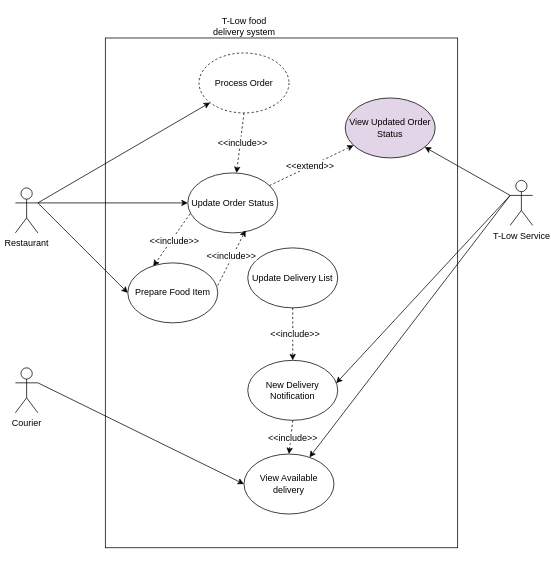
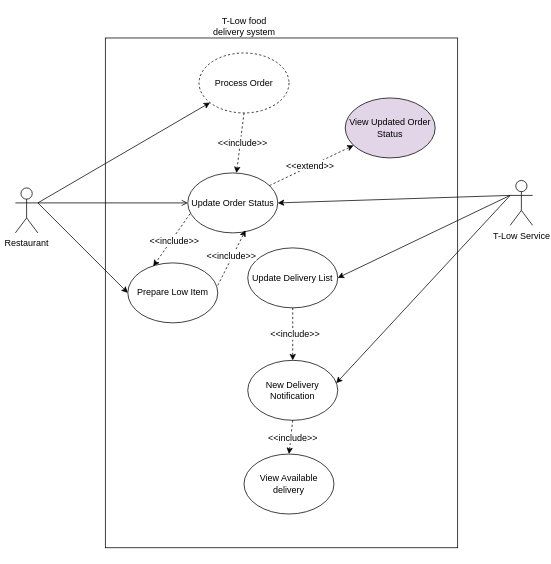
  <mxCell id="0" />
  <mxCell id="1" parent="0" />
  <mxCell id="2" value="" style="rounded=0;whiteSpace=wrap;html=1;" parent="1" vertex="1"><mxGeometry x="140" y="50" width="470" height="680" as="geometry" /></mxCell>
  <mxCell id="3" value="T-Low food&lt;br style=&quot;font-size: 12px&quot;&gt;delivery system" style="text;html=1;strokeColor=none;fillColor=none;align=center;verticalAlign=middle;whiteSpace=wrap;rounded=0;fontSize=12;" parent="1" vertex="1"><mxGeometry x="277.5" y="20" width="95" height="30" as="geometry" /></mxCell>
  <mxCell id="4" value="Restaurant" style="shape=umlActor;verticalLabelPosition=bottom;verticalAlign=top;html=1;outlineConnect=0;" parent="1" vertex="1"><mxGeometry x="20" y="250" width="30" height="60" as="geometry" /></mxCell>
- <mxCell id="5" value="Courier" style="shape=umlActor;verticalLabelPosition=bottom;verticalAlign=top;html=1;outlineConnect=0;" parent="1" vertex="1"><mxGeometry x="20" y="490" width="30" height="60" as="geometry" /></mxCell>
  <mxCell id="6" value="T-Low Service" style="shape=umlActor;verticalLabelPosition=bottom;verticalAlign=top;html=1;outlineConnect=0;" parent="1" vertex="1"><mxGeometry x="680" y="240" width="30" height="60" as="geometry" /></mxCell>
  <mxCell id="7" value="Process Order" style="ellipse;whiteSpace=wrap;html=1;dashed=1;" parent="1" vertex="1"><mxGeometry x="265" y="70" width="120" height="80" as="geometry" /></mxCell>
  <mxCell id="8" value="" style="endArrow=classic;html=1;rounded=0;exitX=1;exitY=0.333;exitDx=0;exitDy=0;exitPerimeter=0;" parent="1" source="4" target="7" edge="1"><mxGeometry width="50" height="50" relative="1" as="geometry"><mxPoint x="310" y="350" as="sourcePoint" /><mxPoint x="360" y="300" as="targetPoint" /></mxGeometry></mxCell>
  <mxCell id="9" value="Update Order Status" style="ellipse;whiteSpace=wrap;html=1;" parent="1" vertex="1"><mxGeometry x="250" y="230" width="120" height="80" as="geometry" /></mxCell>
- <mxCell id="10" value="" style="endArrow=classic;html=1;rounded=0;exitX=1;exitY=0.333;exitDx=0;exitDy=0;exitPerimeter=0;entryX=0;entryY=0.5;entryDx=0;entryDy=0;" parent="1" source="4" target="9" edge="1"><mxGeometry width="50" height="50" relative="1" as="geometry"><mxPoint x="310" y="350" as="sourcePoint" /><mxPoint x="360" y="300" as="targetPoint" /></mxGeometry></mxCell>
- <mxCell id="11" value="" style="endArrow=classic;html=1;rounded=0;exitX=0;exitY=0.333;exitDx=0;exitDy=0;exitPerimeter=0;" parent="1" source="6" target="29" edge="1"><mxGeometry width="50" height="50" relative="1" as="geometry"><mxPoint x="310" y="400" as="sourcePoint" /><mxPoint x="360" y="350" as="targetPoint" /></mxGeometry></mxCell>
- <mxCell id="12" value="Prepare Food Item" style="ellipse;whiteSpace=wrap;html=1;" parent="1" vertex="1"><mxGeometry x="170" y="350" width="120" height="80" as="geometry" /></mxCell>
+ <mxCell id="10" value="" style="endArrow=open;html=1;rounded=0;exitX=1;exitY=0.333;exitDx=0;exitDy=0;exitPerimeter=0;entryX=0;entryY=0.5;entryDx=0;entryDy=0;" parent="1" source="4" target="9" edge="1"><mxGeometry width="50" height="50" relative="1" as="geometry"><mxPoint x="310" y="350" as="sourcePoint" /><mxPoint x="360" y="300" as="targetPoint" /></mxGeometry></mxCell>
+ <mxCell id="11" value="" style="endArrow=classic;html=1;rounded=0;exitX=0;exitY=0.333;exitDx=0;exitDy=0;exitPerimeter=0;entryX=1;entryY=0.5;entryDx=0;entryDy=0;" parent="1" source="6" target="9" edge="1"><mxGeometry width="50" height="50" relative="1" as="geometry"><mxPoint x="310" y="400" as="sourcePoint" /><mxPoint x="360" y="350" as="targetPoint" /></mxGeometry></mxCell>
+ <mxCell id="12" value="Prepare Low Item" style="ellipse;whiteSpace=wrap;html=1;" parent="1" vertex="1"><mxGeometry x="170" y="350" width="120" height="80" as="geometry" /></mxCell>
  <mxCell id="13" value="" style="endArrow=classic;html=1;rounded=0;entryX=0;entryY=0.5;entryDx=0;entryDy=0;" parent="1" target="12" edge="1"><mxGeometry width="50" height="50" relative="1" as="geometry"><mxPoint x="50" y="270" as="sourcePoint" /><mxPoint x="360" y="390" as="targetPoint" /></mxGeometry></mxCell>
  <mxCell id="14" value="Update Delivery List" style="ellipse;whiteSpace=wrap;html=1;" parent="1" vertex="1"><mxGeometry x="330" y="330" width="120" height="80" as="geometry" /></mxCell>
  <mxCell id="15" value="New Delivery Notification" style="ellipse;whiteSpace=wrap;html=1;" parent="1" vertex="1"><mxGeometry x="330" y="480" width="120" height="80" as="geometry" /></mxCell>
- <mxCell id="16" value="" style="endArrow=classic;html=1;rounded=0;exitX=0;exitY=0.333;exitDx=0;exitDy=0;exitPerimeter=0;" parent="1" source="6" target="24" edge="1"><mxGeometry width="50" height="50" relative="1" as="geometry"><mxPoint x="610" y="270" as="sourcePoint" /><mxPoint x="480" y="380" as="targetPoint" /></mxGeometry></mxCell>
+ <mxCell id="16" value="" style="endArrow=classic;html=1;rounded=0;entryX=1;entryY=0.5;entryDx=0;entryDy=0;exitX=0;exitY=0.333;exitDx=0;exitDy=0;exitPerimeter=0;" parent="1" source="6" target="14" edge="1"><mxGeometry width="50" height="50" relative="1" as="geometry"><mxPoint x="610" y="270" as="sourcePoint" /><mxPoint x="480" y="380" as="targetPoint" /></mxGeometry></mxCell>
  <mxCell id="17" value="" style="endArrow=classic;html=1;rounded=0;entryX=0.983;entryY=0.381;entryDx=0;entryDy=0;entryPerimeter=0;exitX=0;exitY=0.333;exitDx=0;exitDy=0;exitPerimeter=0;" parent="1" source="6" target="15" edge="1"><mxGeometry width="50" height="50" relative="1" as="geometry"><mxPoint x="610" y="270" as="sourcePoint" /><mxPoint x="480" y="480" as="targetPoint" /></mxGeometry></mxCell>
  <mxCell id="18" value="" style="html=1;labelBackgroundColor=#ffffff;startArrow=none;startFill=0;startSize=6;endArrow=classic;endFill=1;endSize=6;jettySize=auto;orthogonalLoop=1;strokeWidth=1;dashed=1;fontSize=14;rounded=0;exitX=0.5;exitY=1;exitDx=0;exitDy=0;" parent="1" source="7" target="9" edge="1"><mxGeometry width="60" height="60" relative="1" as="geometry"><mxPoint x="420" y="310" as="sourcePoint" /><mxPoint x="480" y="250" as="targetPoint" /></mxGeometry></mxCell>
  <mxCell id="19" value="&lt;font style=&quot;font-size: 12px&quot;&gt;&amp;lt;&amp;lt;include&amp;gt;&amp;gt;&lt;/font&gt;" style="edgeLabel;html=1;align=center;verticalAlign=middle;resizable=0;points=[];fontSize=13;" parent="18" vertex="1" connectable="0"><mxGeometry x="-0.037" y="2" relative="1" as="geometry"><mxPoint as="offset" /></mxGeometry></mxCell>
  <mxCell id="20" value="" style="html=1;labelBackgroundColor=#ffffff;startArrow=none;startFill=0;startSize=6;endArrow=classic;endFill=1;endSize=6;jettySize=auto;orthogonalLoop=1;strokeWidth=1;dashed=1;fontSize=14;rounded=0;entryX=0.283;entryY=0.056;entryDx=0;entryDy=0;entryPerimeter=0;exitX=0.025;exitY=0.681;exitDx=0;exitDy=0;exitPerimeter=0;" parent="1" source="9" target="12" edge="1"><mxGeometry width="60" height="60" relative="1" as="geometry"><mxPoint x="242.574" y="298.284" as="sourcePoint" /><mxPoint x="205" y="350" as="targetPoint" /></mxGeometry></mxCell>
  <mxCell id="21" value="&lt;font style=&quot;font-size: 12px&quot;&gt;&amp;lt;&amp;lt;include&amp;gt;&amp;gt;&lt;/font&gt;" style="edgeLabel;html=1;align=center;verticalAlign=middle;resizable=0;points=[];fontSize=13;" parent="20" vertex="1" connectable="0"><mxGeometry x="-0.037" y="2" relative="1" as="geometry"><mxPoint as="offset" /></mxGeometry></mxCell>
  <mxCell id="22" value="" style="html=1;labelBackgroundColor=#ffffff;startArrow=none;startFill=0;startSize=6;endArrow=classic;endFill=1;endSize=6;jettySize=auto;orthogonalLoop=1;strokeWidth=1;dashed=1;fontSize=14;rounded=0;exitX=0.5;exitY=1;exitDx=0;exitDy=0;entryX=0.5;entryY=0;entryDx=0;entryDy=0;" parent="1" source="14" target="15" edge="1"><mxGeometry width="60" height="60" relative="1" as="geometry"><mxPoint x="392.574" y="460.004" as="sourcePoint" /><mxPoint x="320" y="541.72" as="targetPoint" /></mxGeometry></mxCell>
  <mxCell id="23" value="&lt;font style=&quot;font-size: 12px&quot;&gt;&amp;lt;&amp;lt;include&amp;gt;&amp;gt;&lt;/font&gt;" style="edgeLabel;html=1;align=center;verticalAlign=middle;resizable=0;points=[];fontSize=13;" parent="22" vertex="1" connectable="0"><mxGeometry x="-0.037" y="2" relative="1" as="geometry"><mxPoint as="offset" /></mxGeometry></mxCell>
  <mxCell id="24" value="View Available delivery" style="ellipse;whiteSpace=wrap;html=1;fontSize=12;" parent="1" vertex="1"><mxGeometry x="325" y="605" width="120" height="80" as="geometry" /></mxCell>
- <mxCell id="25" value="" style="endArrow=classic;html=1;rounded=0;fontSize=12;exitX=1;exitY=0.333;exitDx=0;exitDy=0;exitPerimeter=0;entryX=0;entryY=0.5;entryDx=0;entryDy=0;" parent="1" source="5" target="24" edge="1"><mxGeometry width="50" height="50" relative="1" as="geometry"><mxPoint x="430" y="710" as="sourcePoint" /><mxPoint x="480" y="660" as="targetPoint" /></mxGeometry></mxCell>
  <mxCell id="26" value="" style="html=1;labelBackgroundColor=#ffffff;startArrow=none;startFill=0;startSize=6;endArrow=classic;endFill=1;endSize=6;jettySize=auto;orthogonalLoop=1;strokeWidth=1;dashed=1;fontSize=14;rounded=0;exitX=0.5;exitY=1;exitDx=0;exitDy=0;entryX=0.5;entryY=0;entryDx=0;entryDy=0;" parent="1" source="15" target="24" edge="1"><mxGeometry width="60" height="60" relative="1" as="geometry"><mxPoint x="379.5" y="610" as="sourcePoint" /><mxPoint x="379.5" y="670" as="targetPoint" /></mxGeometry></mxCell>
  <mxCell id="27" value="&lt;font style=&quot;font-size: 12px&quot;&gt;&amp;lt;&amp;lt;include&amp;gt;&amp;gt;&lt;/font&gt;" style="edgeLabel;html=1;align=center;verticalAlign=middle;resizable=0;points=[];fontSize=13;" parent="26" vertex="1" connectable="0"><mxGeometry x="-0.037" y="2" relative="1" as="geometry"><mxPoint as="offset" /></mxGeometry></mxCell>
  <mxCell id="28" style="edgeStyle=orthogonalEdgeStyle;rounded=0;orthogonalLoop=1;jettySize=auto;html=1;exitX=0.5;exitY=1;exitDx=0;exitDy=0;fontSize=12;" parent="1" source="24" target="24" edge="1"><mxGeometry relative="1" as="geometry" /></mxCell>
  <mxCell id="29" value="View Updated Order Status" style="ellipse;whiteSpace=wrap;html=1;fontSize=12;fillColor=#e1d5e7;" parent="1" vertex="1"><mxGeometry x="460" y="130" width="120" height="80" as="geometry" /></mxCell>
  <mxCell id="30" value="" style="html=1;labelBackgroundColor=#ffffff;startArrow=none;startFill=0;startSize=6;endArrow=classic;endFill=1;endSize=6;jettySize=auto;orthogonalLoop=1;strokeWidth=1;dashed=1;fontSize=14;rounded=0;" parent="1" source="9" target="29" edge="1"><mxGeometry width="60" height="60" relative="1" as="geometry"><mxPoint x="410" as="sourcePoint" y="190" /><mxPoint x="410" y="250" as="targetPoint" /></mxGeometry></mxCell>
  <mxCell id="31" value="&lt;font style=&quot;font-size: 12px&quot;&gt;&amp;lt;&amp;lt;extend&amp;gt;&amp;gt;&lt;/font&gt;" style="edgeLabel;html=1;align=center;verticalAlign=middle;resizable=0;points=[];fontSize=13;" parent="30" vertex="1" connectable="0"><mxGeometry x="-0.037" y="2" relative="1" as="geometry"><mxPoint as="offset" /></mxGeometry></mxCell>
  <mxCell id="32" value="" style="html=1;labelBackgroundColor=#ffffff;startArrow=none;startFill=0;startSize=6;endArrow=classic;endFill=1;endSize=6;jettySize=auto;orthogonalLoop=1;strokeWidth=1;dashed=1;fontSize=14;rounded=0;entryX=0.642;entryY=0.956;entryDx=0;entryDy=0;exitX=1;exitY=0.375;exitDx=0;exitDy=0;exitPerimeter=0;entryPerimeter=0;" edge="1" parent="1" source="12" target="9"><mxGeometry width="60" height="60" relative="1" as="geometry"><mxPoint x="265" y="360" as="sourcePoint" /><mxPoint x="325" y="300" as="targetPoint" /></mxGeometry></mxCell>
  <mxCell id="33" value="&lt;font style=&quot;font-size: 12px&quot;&gt;&amp;lt;&amp;lt;include&amp;gt;&amp;gt;&lt;/font&gt;" style="edgeLabel;html=1;align=center;verticalAlign=middle;resizable=0;points=[];fontSize=13;" vertex="1" connectable="0" parent="1"><mxGeometry x="245.986" y="339.075" as="geometry"><mxPoint x="62" as="offset" /></mxGeometry></mxCell>
